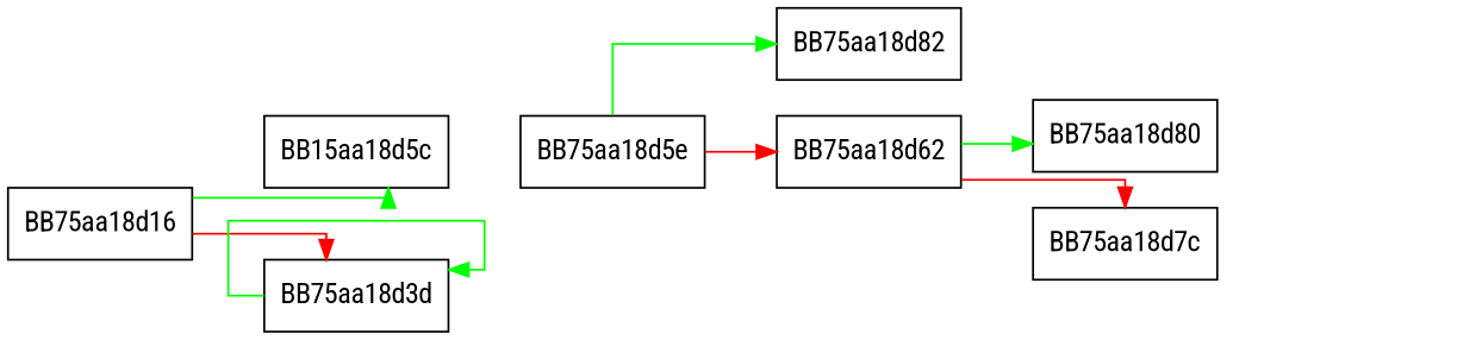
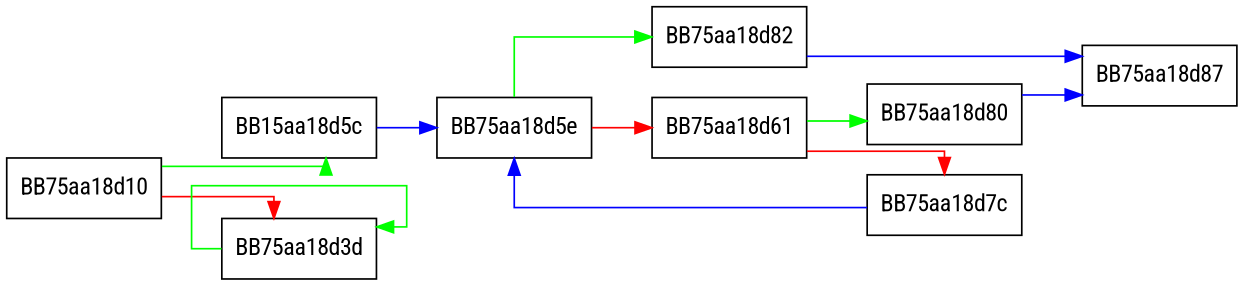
  digraph {
    fontname="Roboto Condensed"
    rankdir=LR
    splines=ortho
    node [fontname="Roboto Condensed" shape=box]
    edge [color=blue fontname="Roboto Condensed"]
    n1 [label=BB15aa18d5c]
-   BB75aa18d10 [label=BB75aa18d16]
+   BB75aa18d10
    BB75aa18d3d
    BB75aa18d5e
    BB75aa18d82
-   BB75aa18d62
+   BB75aa18d62 [label=BB75aa18d61]
+   BB75aa18d87
    BB75aa18d80
    BB75aa18d7c
+   n1 -> BB75aa18d5e
    BB75aa18d10 -> n1 [color=green]
    BB75aa18d10 -> BB75aa18d3d [color=red]
    BB75aa18d3d -> BB75aa18d3d [color=green]
    BB75aa18d5e -> BB75aa18d82 [color=green]
    BB75aa18d5e -> BB75aa18d62 [color=red]
+   BB75aa18d82 -> BB75aa18d87
    BB75aa18d62 -> BB75aa18d80 [color=green]
    BB75aa18d62 -> BB75aa18d7c [color=red]
+   BB75aa18d80 -> BB75aa18d87
+   BB75aa18d7c -> BB75aa18d5e
  }
